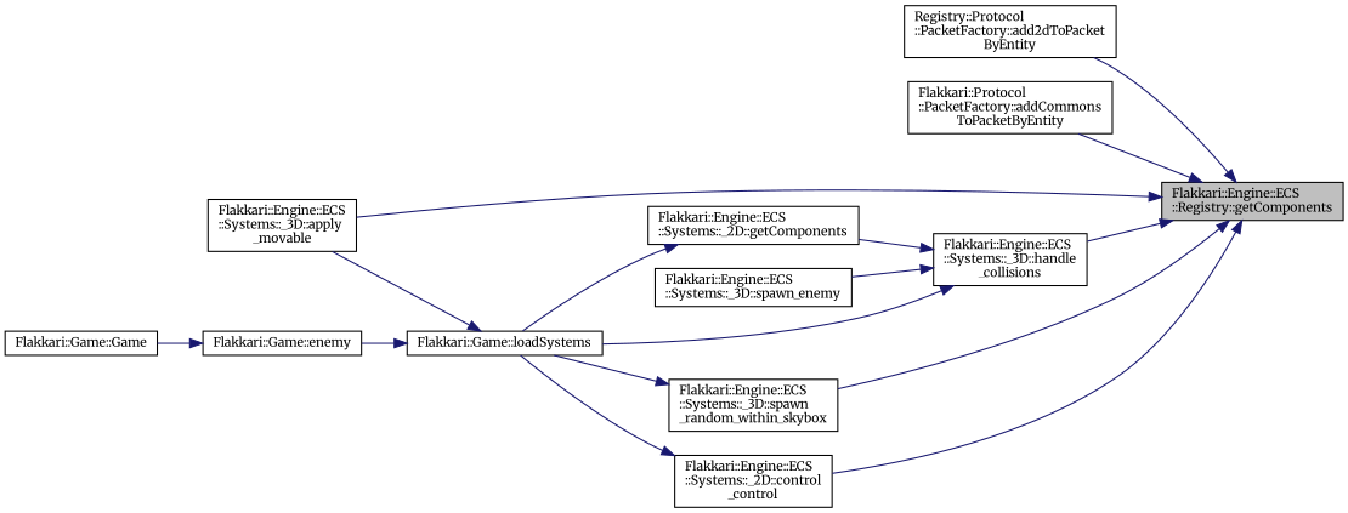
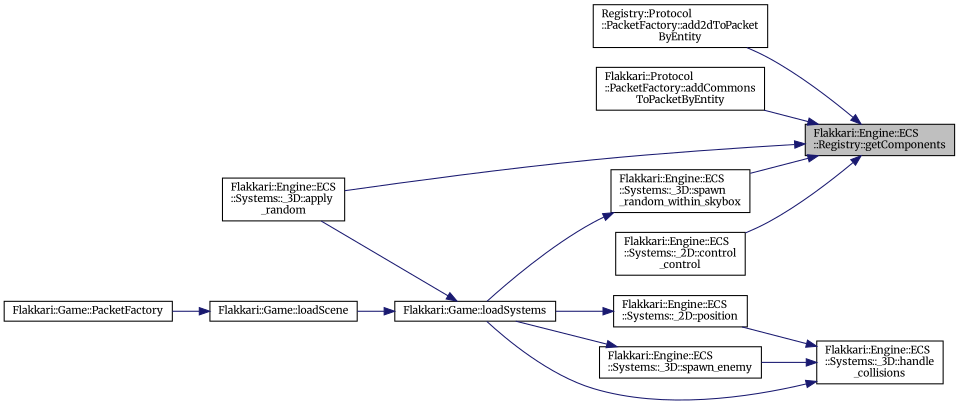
  digraph {
    fontname=Merriweather
    rankdir=RL
    node [color=black fillcolor=white fontname=Merriweather fontsize=10 shape=record style=filled]
    edge [color=midnightblue dir=back fontname=Merriweather fontsize=10 labelfontname=Helvetica labelfontsize=10 style=solid]
    n1 [fillcolor=grey75 fontcolor=black height=0.2 label="Flakkari::Engine::ECS\l::Registry::getComponents" width=0.4]
    n2 [height=0.2 label="Registry::Protocol\l::PacketFactory::add2dToPacket\lByEntity" width=0.4]
    n3 [height=0.2 label="Flakkari::Protocol\l::PacketFactory::addCommons\lToPacketByEntity" width=0.4]
-   n4 [height=0.2 label="Flakkari::Engine::ECS\l::Systems::_3D::apply\l_movable" width=0.4]
+   n4 [height=0.2 label="Flakkari::Engine::ECS\l::Systems::_3D::apply\l_random" width=0.4]
    n5 [height=0.2 label="Flakkari::Engine::ECS\l::Systems::_3D::handle\l_collisions" width=0.4]
    n6 [height=0.2 label="Flakkari::Engine::ECS\l::Systems::_3D::spawn\l_random_within_skybox" width=0.4]
    n7 [height=0.2 label="Flakkari::Engine::ECS\l::Systems::_2D::control\l_control" width=0.4]
-   n8 [height=0.2 label="Flakkari::Engine::ECS\l::Systems::_2D::getComponents" width=0.4]
+   n8 [height=0.2 label="Flakkari::Engine::ECS\l::Systems::_2D::position" width=0.4]
    n9 [height=0.2 label="Flakkari::Engine::ECS\l::Systems::_3D::spawn_enemy" width=0.4]
    n10 [height=0.2 label="Flakkari::Game::loadSystems" width=0.4]
-   n11 [height=0.2 label="Flakkari::Game::enemy" width=0.4]
-   n12 [height=0.2 label="Flakkari::Game::Game" width=0.4]
+   n11 [height=0.2 label="Flakkari::Game::loadScene" width=0.4]
+   n12 [height=0.2 label="Flakkari::Game::PacketFactory" width=0.4]
    n1 -> n2
    n1 -> n3
    n1 -> n4
-   n1 -> n5
    n1 -> n6
    n1 -> n7
    n5 -> n8
    n5 -> n9
    n5 -> n10
    n6 -> n10
    n8 -> n10
-   n7 -> n10
+   n9 -> n10
    n10 -> n4
    n10 -> n11
    n11 -> n12
  }
